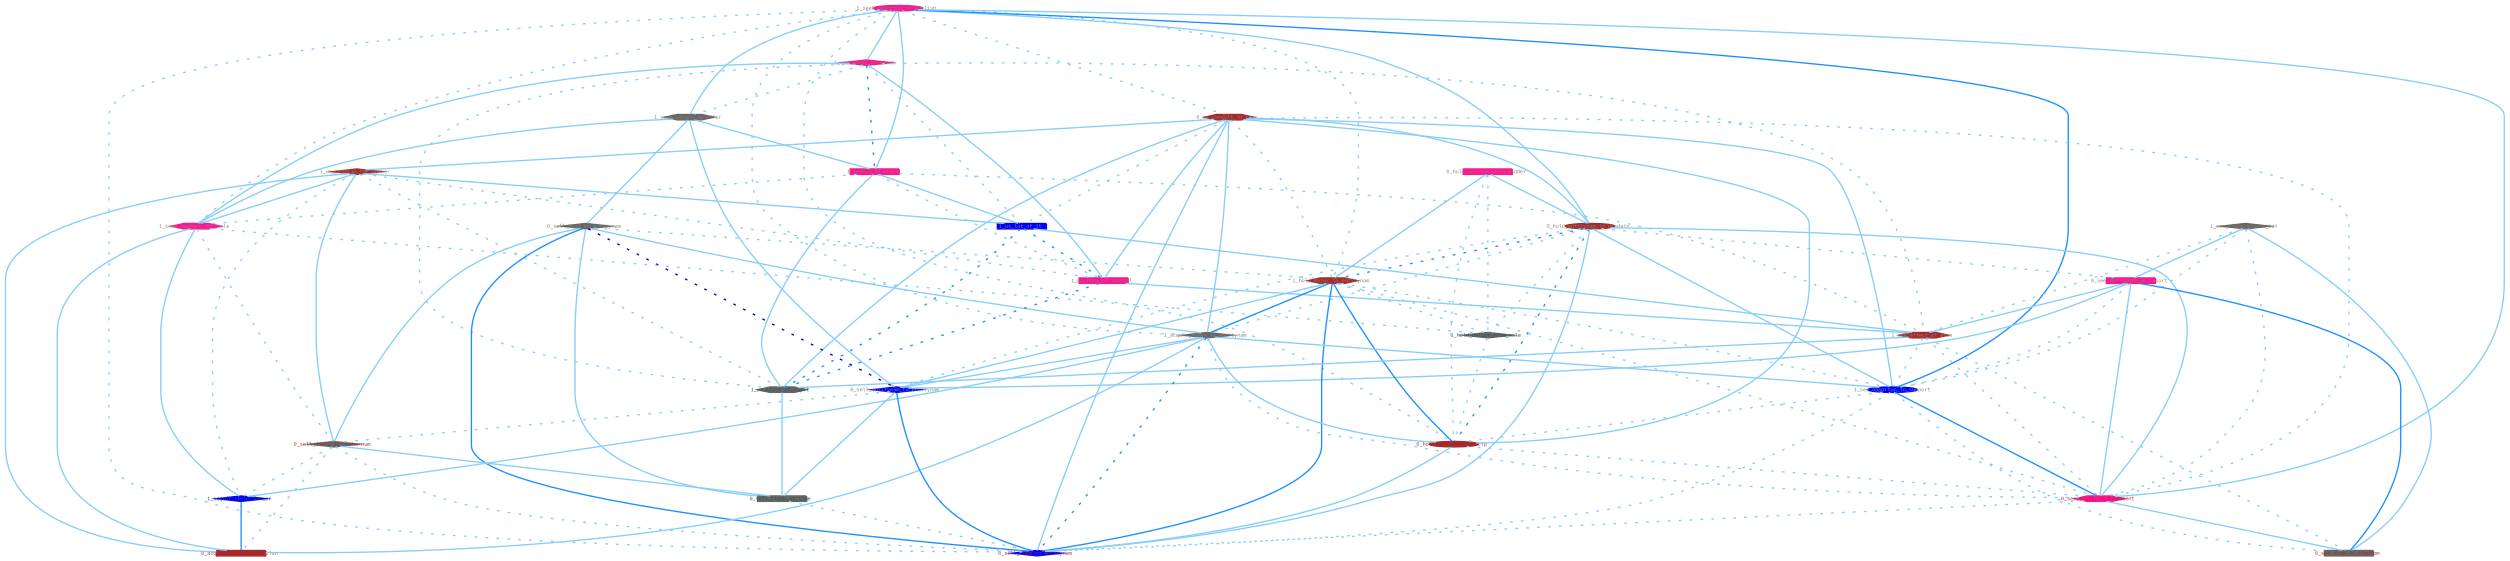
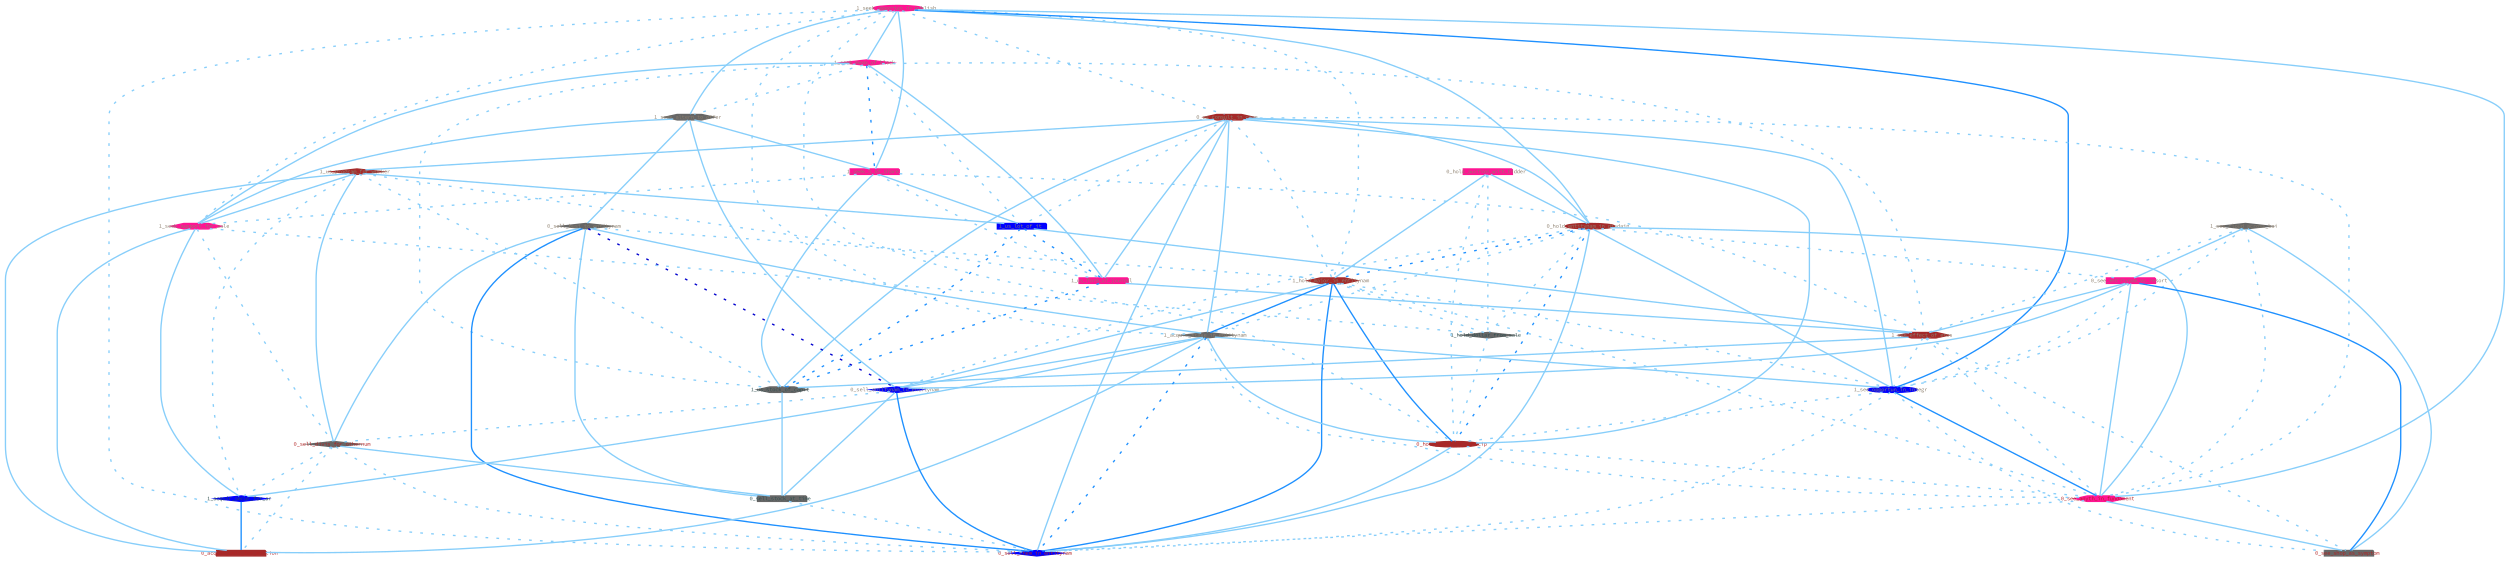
  graph {
    fontname="Source Code Pro"
    node [color=gray40 fixedsize=true fontcolor="#8b7d6b" fontsize=4 shape=diamond style=filled fontname="Source Code Pro"]
    edge [color="#87cefa" w=1 style=solid fontname="Source Code Pro"]
    "1_seek_opportun_in_publish " [color=deeppink height=.06 shape=ellipse width=.5]
    "1_seek_mean_of_block " [color=deeppink height=.06 width=.5]
    "1_seek_altern_to_offer " [height=.06 shape=hexagon width=.5]
    "1_seek_%_of_share " [color=deeppink height=.06 shape=note width=.5]
    "0_us_consult_in_case " [color=brown height=.06 shape=hexagon width=.5]
    "0_hold_auction_with_bidder " [color=deeppink height=.06 shape=note width=.5]
    "0_hold_entitynam_in_disdain " [color=brown height=.06 shape=ellipse width=.5]
    "1_us_program_for_worker " [color=brown height=.06 width=.5]
    "1_see_cloud_across_bai " [height=.06 width=.5]
    "1_us_lot_of_it " [color=blue height=.06 shape=note width=.5]
    "0_see_entitynam_as_resort " [color=deeppink height=.06 shape=note width=.5]
    "0_sell_busi_to_entitynam " [height=.06 width=.5]
    "1_us_form_of_journal " [color=deeppink height=.06 shape=note width=.5]
    "1_seek_support_for_sale " [color=deeppink height=.06 shape=hexagon width=.5]
    "1_hold_major_in_entitynam " [color=brown height=.06 shape=hexagon width=.5]
    "1_acquir_stake_in_entitynam " [height=.06 width=.5]
    "0_sell_entitynam_to_entitynam " [color=blue height=.06 width=.5]
    "1_see_effect_of_eros " [color=brown height=.06 shape=hexagon width=.5]
-   "1_see_opportun_in_integr " [color=blue height=.06 shape=ellipse width=.5 label="1_see_opportun_in_support"]
+   "1_see_opportun_in_integr " [color=blue height=.06 shape=ellipse width=.5]
    "0_sell_divis_for_othernum " [fontcolor="#b22222" height=.06 width=.5]
    "0_hold_asset_in_anticip " [color=brown fontcolor="#b22222" height=.06 shape=ellipse width=.5]
    "0_see_anyth_in_fundament " [color=deeppink fontcolor="#b22222" height=.06 shape=hexagon width=.5]
    "0_acquir_unit_for_million " [color=brown fontcolor="#b22222" height=.06 shape=note width=.5]
    "0_see_shop_as_symptom " [fontcolor="#b22222" height=.06 shape=note width=.5]
    "0_sell_them_in_entitynam " [color=blue fontcolor="#b22222" height=.06 width=.5]
    "1_us_stock_of_capit " [fontcolor="#2f4f4f" height=.06 shape=hexagon width=.5]
    "1_hold_dollar_from_sale " [fontcolor="#2f4f4f" height=.06 width=.5]
    "1_acquir_secur_for_an " [color=blue fontcolor="#2f4f4f" height=.06 width=.5]
    "0_sell_stock_at_time " [fontcolor="#2f4f4f" height=.06 shape=note width=.5]
    subgraph sub_1 {
      "1_seek_opportun_in_publish "
      "1_seek_mean_of_block "
      "1_seek_altern_to_offer "
      "1_seek_%_of_share "
      "0_us_consult_in_case "
      "0_hold_auction_with_bidder "
      "0_hold_entitynam_in_disdain "
      "1_us_program_for_worker "
      "1_see_cloud_across_bai "
      "1_us_lot_of_it "
      "0_see_entitynam_as_resort "
      "0_sell_busi_to_entitynam "
      "1_us_form_of_journal "
      "1_seek_support_for_sale "
      "1_hold_major_in_entitynam "
      "1_acquir_stake_in_entitynam "
      "0_sell_entitynam_to_entitynam "
      "1_see_effect_of_eros "
      "1_see_opportun_in_integr "
    }
    subgraph sub_2 {
      "0_sell_divis_for_othernum "
      "0_hold_asset_in_anticip "
      "0_see_anyth_in_fundament "
      "0_acquir_unit_for_million "
      "0_see_shop_as_symptom "
      "0_sell_them_in_entitynam "
    }
    "1_seek_opportun_in_publish " -- "1_seek_mean_of_block "
    "1_seek_opportun_in_publish " -- "1_seek_altern_to_offer "
    "1_seek_opportun_in_publish " -- "1_seek_%_of_share "
    "1_seek_opportun_in_publish " -- "0_us_consult_in_case " [style=dotted]
    "1_seek_opportun_in_publish " -- "0_hold_entitynam_in_disdain "
    "1_seek_opportun_in_publish " -- "1_seek_support_for_sale " [style=dotted]
    "1_seek_opportun_in_publish " -- "1_hold_major_in_entitynam " [style=dotted]
    "1_seek_opportun_in_publish " -- "1_acquir_stake_in_entitynam " [style=dotted]
    "1_seek_opportun_in_publish " -- "1_see_opportun_in_integr " [color="#1e90ff" w=2]
    "1_seek_opportun_in_publish " -- "0_hold_asset_in_anticip " [style=dotted]
    "1_seek_opportun_in_publish " -- "0_see_anyth_in_fundament "
    "1_seek_opportun_in_publish " -- "0_sell_them_in_entitynam " [style=dotted]
    "1_seek_mean_of_block " -- "1_seek_altern_to_offer " [style=dotted]
    "1_seek_mean_of_block " -- "1_seek_%_of_share " [color="#1e90ff" w=2 style=dotted]
    "1_seek_mean_of_block " -- "1_us_lot_of_it " [style=dotted]
    "1_seek_mean_of_block " -- "1_us_form_of_journal "
    "1_seek_mean_of_block " -- "1_seek_support_for_sale "
    "1_seek_mean_of_block " -- "1_see_effect_of_eros " [style=dotted]
    "1_seek_mean_of_block " -- "1_us_stock_of_capit " [style=dotted]
    "1_seek_altern_to_offer " -- "1_seek_%_of_share "
    "1_seek_altern_to_offer " -- "0_sell_busi_to_entitynam "
    "1_seek_altern_to_offer " -- "1_seek_support_for_sale "
    "1_seek_altern_to_offer " -- "0_sell_entitynam_to_entitynam "
    "1_seek_%_of_share " -- "1_us_lot_of_it "
    "1_seek_%_of_share " -- "1_us_form_of_journal " [style=dotted]
    "1_seek_%_of_share " -- "1_seek_support_for_sale " [style=dotted]
    "1_seek_%_of_share " -- "1_see_effect_of_eros " [style=dotted]
    "1_seek_%_of_share " -- "1_us_stock_of_capit "
    "0_us_consult_in_case " -- "0_hold_entitynam_in_disdain "
    "0_us_consult_in_case " -- "1_us_program_for_worker "
    "0_us_consult_in_case " -- "1_us_lot_of_it " [style=dotted]
    "0_us_consult_in_case " -- "1_us_form_of_journal "
    "0_us_consult_in_case " -- "1_hold_major_in_entitynam " [style=dotted]
    "0_us_consult_in_case " -- "1_acquir_stake_in_entitynam "
    "0_us_consult_in_case " -- "1_see_opportun_in_integr "
    "0_us_consult_in_case " -- "0_hold_asset_in_anticip "
    "0_us_consult_in_case " -- "0_see_anyth_in_fundament " [style=dotted]
    "0_us_consult_in_case " -- "0_sell_them_in_entitynam "
    "0_us_consult_in_case " -- "1_us_stock_of_capit "
    "0_hold_auction_with_bidder " -- "0_hold_entitynam_in_disdain "
    "0_hold_auction_with_bidder " -- "1_hold_major_in_entitynam "
    "0_hold_auction_with_bidder " -- "0_hold_asset_in_anticip " [style=dotted]
    "0_hold_auction_with_bidder " -- "1_hold_dollar_from_sale " [style=dotted]
    "0_hold_entitynam_in_disdain " -- "0_see_entitynam_as_resort " [style=dotted]
    "0_hold_entitynam_in_disdain " -- "1_hold_major_in_entitynam " [color="#1e90ff" w=2 style=dotted]
    "0_hold_entitynam_in_disdain " -- "1_acquir_stake_in_entitynam " [style=dotted]
    "0_hold_entitynam_in_disdain " -- "0_sell_entitynam_to_entitynam " [style=dotted]
    "0_hold_entitynam_in_disdain " -- "1_see_opportun_in_integr "
    "0_hold_entitynam_in_disdain " -- "0_hold_asset_in_anticip " [color="#1e90ff" w=2 style=dotted]
    "0_hold_entitynam_in_disdain " -- "0_see_anyth_in_fundament "
    "0_hold_entitynam_in_disdain " -- "0_sell_them_in_entitynam "
    "0_hold_entitynam_in_disdain " -- "1_hold_dollar_from_sale " [style=dotted]
    "1_us_program_for_worker " -- "1_us_lot_of_it "
    "1_us_program_for_worker " -- "1_us_form_of_journal " [style=dotted]
    "1_us_program_for_worker " -- "1_seek_support_for_sale "
    "1_us_program_for_worker " -- "0_sell_divis_for_othernum "
    "1_us_program_for_worker " -- "0_acquir_unit_for_million "
    "1_us_program_for_worker " -- "1_us_stock_of_capit " [style=dotted]
    "1_us_program_for_worker " -- "1_acquir_secur_for_an " [style=dotted]
    "1_see_cloud_across_bai " -- "0_see_entitynam_as_resort "
    "1_see_cloud_across_bai " -- "1_see_effect_of_eros " [style=dotted]
    "1_see_cloud_across_bai " -- "1_see_opportun_in_integr " [style=dotted]
    "1_see_cloud_across_bai " -- "0_see_anyth_in_fundament " [style=dotted]
    "1_see_cloud_across_bai " -- "0_see_shop_as_symptom "
    "1_us_lot_of_it " -- "1_us_form_of_journal " [color="#1e90ff" w=2 style=dotted]
    "1_us_lot_of_it " -- "1_see_effect_of_eros "
    "1_us_lot_of_it " -- "1_us_stock_of_capit " [color="#1e90ff" w=2 style=dotted]
    "0_see_entitynam_as_resort " -- "0_sell_entitynam_to_entitynam "
    "0_see_entitynam_as_resort " -- "1_see_effect_of_eros "
    "0_see_entitynam_as_resort " -- "1_see_opportun_in_integr " [style=dotted]
    "0_see_entitynam_as_resort " -- "0_see_anyth_in_fundament "
    "0_see_entitynam_as_resort " -- "0_see_shop_as_symptom " [color="#1e90ff" w=2]
    "0_sell_busi_to_entitynam " -- "1_hold_major_in_entitynam " [style=dotted]
    "0_sell_busi_to_entitynam " -- "1_acquir_stake_in_entitynam "
    "0_sell_busi_to_entitynam " -- "0_sell_entitynam_to_entitynam " [color="#0000cd" w=3 style=dotted]
    "0_sell_busi_to_entitynam " -- "0_sell_divis_for_othernum "
    "0_sell_busi_to_entitynam " -- "0_sell_them_in_entitynam " [color="#1e90ff" w=2]
    "0_sell_busi_to_entitynam " -- "0_sell_stock_at_time "
    "1_us_form_of_journal " -- "1_see_effect_of_eros "
    "1_us_form_of_journal " -- "1_us_stock_of_capit " [color="#1e90ff" w=2 style=dotted]
    "1_seek_support_for_sale " -- "0_sell_divis_for_othernum " [style=dotted]
    "1_seek_support_for_sale " -- "0_acquir_unit_for_million "
    "1_seek_support_for_sale " -- "1_hold_dollar_from_sale " [style=dotted]
    "1_seek_support_for_sale " -- "1_acquir_secur_for_an "
    "1_hold_major_in_entitynam " -- "1_acquir_stake_in_entitynam " [color="#1e90ff" w=2]
    "1_hold_major_in_entitynam " -- "0_sell_entitynam_to_entitynam "
    "1_hold_major_in_entitynam " -- "1_see_opportun_in_integr " [style=dotted]
    "1_hold_major_in_entitynam " -- "0_hold_asset_in_anticip " [color="#1e90ff" w=2]
    "1_hold_major_in_entitynam " -- "0_see_anyth_in_fundament " [style=dotted]
    "1_hold_major_in_entitynam " -- "0_sell_them_in_entitynam " [color="#1e90ff" w=2]
    "1_hold_major_in_entitynam " -- "1_hold_dollar_from_sale " [style=dotted]
    "1_acquir_stake_in_entitynam " -- "0_sell_entitynam_to_entitynam "
    "1_acquir_stake_in_entitynam " -- "1_see_opportun_in_integr "
    "1_acquir_stake_in_entitynam " -- "0_hold_asset_in_anticip "
    "1_acquir_stake_in_entitynam " -- "0_see_anyth_in_fundament " [style=dotted]
    "1_acquir_stake_in_entitynam " -- "0_acquir_unit_for_million "
    "1_acquir_stake_in_entitynam " -- "0_sell_them_in_entitynam " [color="#1e90ff" w=2 style=dotted]
    "1_acquir_stake_in_entitynam " -- "1_acquir_secur_for_an "
    "0_sell_entitynam_to_entitynam " -- "0_sell_divis_for_othernum " [style=dotted]
    "0_sell_entitynam_to_entitynam " -- "0_sell_them_in_entitynam " [color="#1e90ff" w=2]
    "0_sell_entitynam_to_entitynam " -- "0_sell_stock_at_time "
    "1_see_effect_of_eros " -- "1_see_opportun_in_integr " [style=dotted]
    "1_see_effect_of_eros " -- "0_see_anyth_in_fundament " [style=dotted]
    "1_see_effect_of_eros " -- "0_see_shop_as_symptom " [style=dotted]
    "1_see_effect_of_eros " -- "1_us_stock_of_capit "
    "1_see_opportun_in_integr " -- "0_hold_asset_in_anticip " [style=dotted]
    "1_see_opportun_in_integr " -- "0_see_anyth_in_fundament " [color="#1e90ff" w=2]
    "1_see_opportun_in_integr " -- "0_see_shop_as_symptom " [style=dotted]
    "1_see_opportun_in_integr " -- "0_sell_them_in_entitynam " [style=dotted]
    "0_sell_divis_for_othernum " -- "0_acquir_unit_for_million " [style=dotted]
    "0_sell_divis_for_othernum " -- "0_sell_them_in_entitynam " [style=dotted]
    "0_sell_divis_for_othernum " -- "1_acquir_secur_for_an " [style=dotted]
    "0_sell_divis_for_othernum " -- "0_sell_stock_at_time "
    "0_hold_asset_in_anticip " -- "0_see_anyth_in_fundament " [style=dotted]
    "0_hold_asset_in_anticip " -- "0_sell_them_in_entitynam "
    "0_see_anyth_in_fundament " -- "0_see_shop_as_symptom "
    "0_see_anyth_in_fundament " -- "0_sell_them_in_entitynam " [style=dotted]
    "1_us_stock_of_capit " -- "0_sell_stock_at_time "
    "1_hold_dollar_from_sale " -- "0_hold_asset_in_anticip " [style=dotted]
    "1_acquir_secur_for_an " -- "0_acquir_unit_for_million " [color="#1e90ff" w=2]
    "0_sell_stock_at_time " -- "0_sell_them_in_entitynam " [style=dotted]
  }
